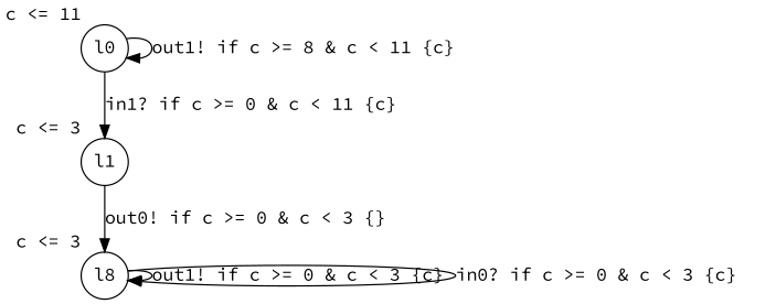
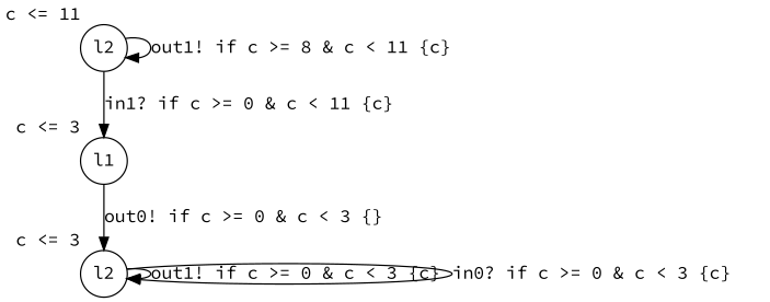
  digraph {
    fontname="Source Code Pro"
    node [fontname="Source Code Pro" margin=0 shape=circle xlabel="c <= 3"]
    edge [fontname="Source Code Pro"]
-   n1 [label=l0 xlabel="c <= 11"]
+   n1 [label=l2 xlabel="c <= 11"]
    n2 [label=l1]
-   n3 [label=l8]
+   n3 [label=l2]
    n1 -> n1 [label="out1! if c >= 8 & c < 11 {c} "]
    n1 -> n2 [label="in1? if c >= 0 & c < 11 {c} "]
    n2 -> n3 [label="out0! if c >= 0 & c < 3 {} "]
    n3 -> n3 [label="out1! if c >= 0 & c < 3 {c} "]
    n3 -> n3 [label="in0? if c >= 0 & c < 3 {c} "]
  }
